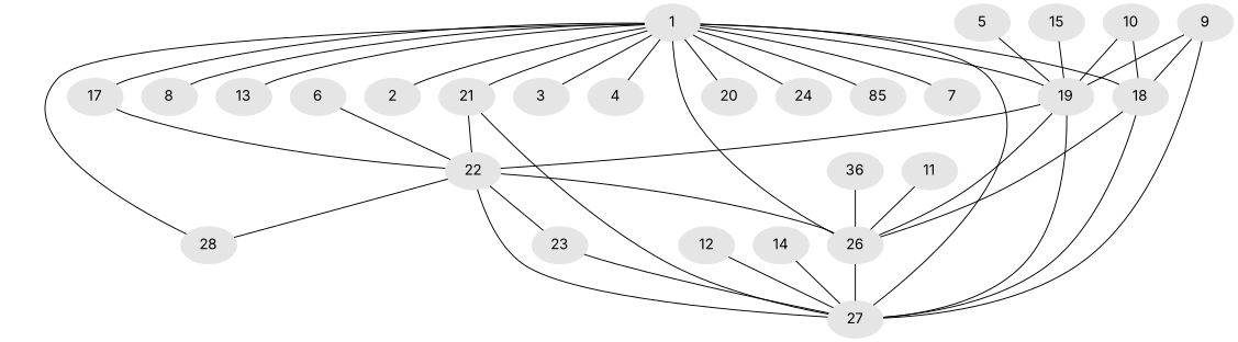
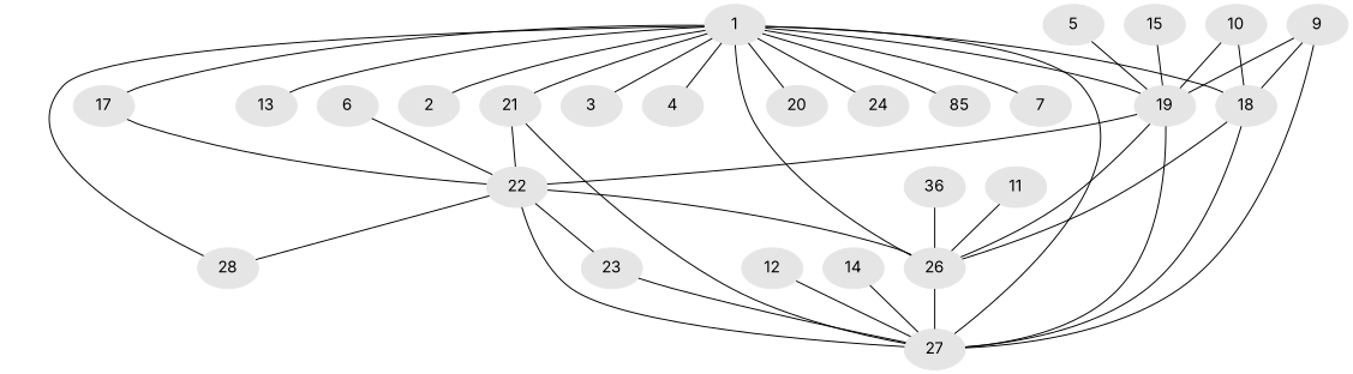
  graph {
    fontname=Inter
    node [color=gray90 fontname=Inter style=filled]
    edge [fontname=Inter weight=1.0]
    1
    2
    3
    4
    7
-   8
    13
    17
    18
    19
    20
    21
    24
    n14 [label=85]
    26
    27
    28
    22
    5
    6
    23
    9
    10
    11
    12
    14
    15
    n28 [label=36]
    1 -- 2
    1 -- 3
    1 -- 4
    1 -- 7
-   1 -- 8
    1 -- 13
    1 -- 17
    1 -- 18 [weight=2.0]
    1 -- 19 [weight=2.0]
    1 -- 20
    1 -- 21 [weight=2.0]
    1 -- 24
    1 -- n14
    1 -- 26 [weight=2.0]
    1 -- 27 [weight=2.0]
    1 -- 28
    17 -- 22 [weight=3.0]
    18 -- 26
    18 -- 27
    19 -- 26 [weight=2.0]
    19 -- 27
    19 -- 22
    21 -- 27
    21 -- 22
    26 -- 27 [weight=2.0]
    22 -- 26 [weight=2.0]
    22 -- 27 [weight=2.0]
    22 -- 28
    22 -- 23
    5 -- 19
    6 -- 22
    23 -- 27
    9 -- 18
    9 -- 19
    9 -- 27
    10 -- 18
    10 -- 19
    11 -- 26
    12 -- 27
    14 -- 27
    15 -- 19
    n28 -- 26 [weight=2.0]
  }
